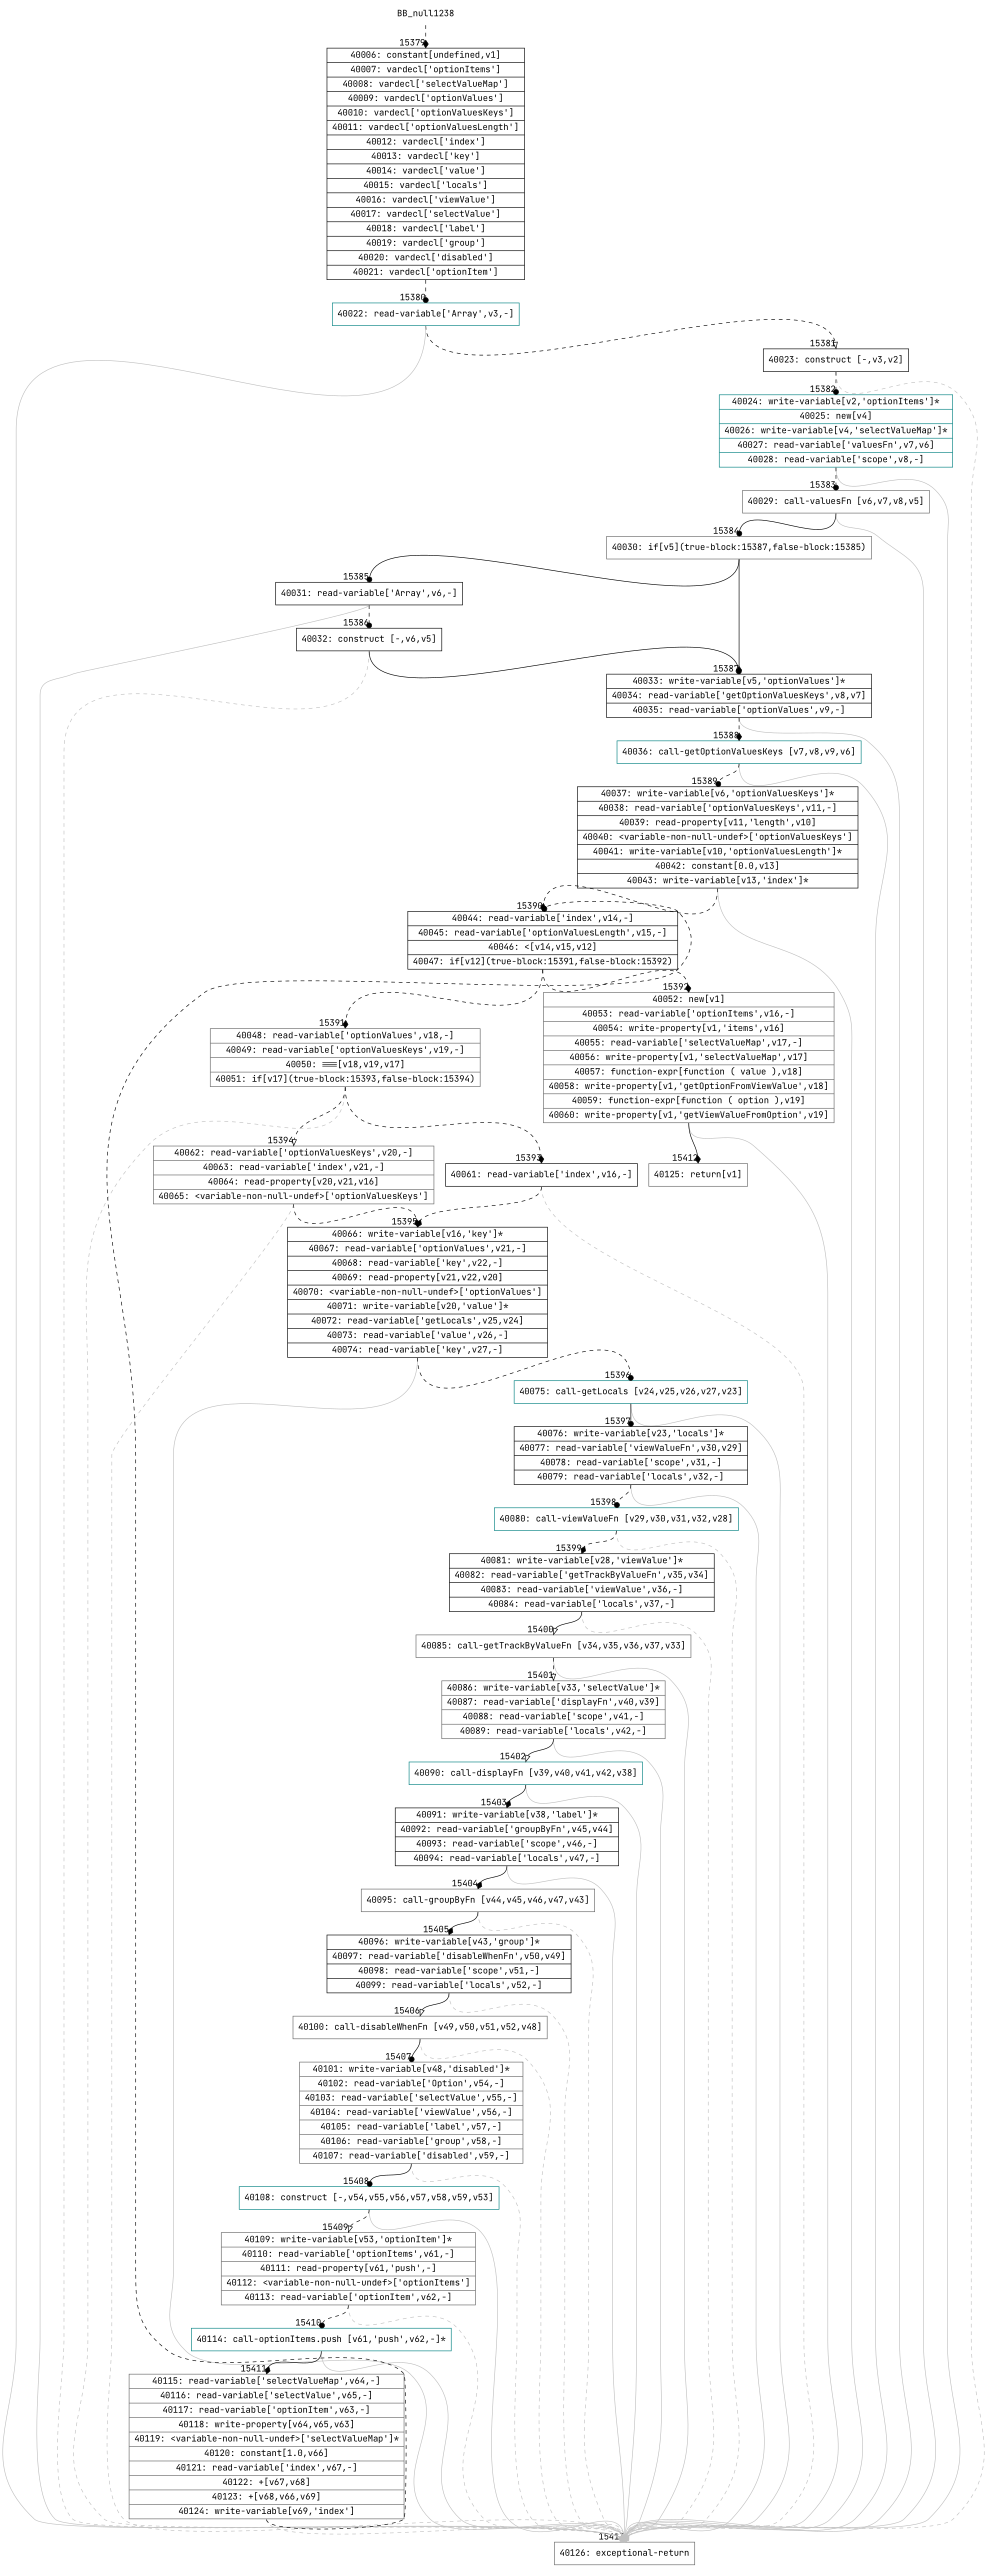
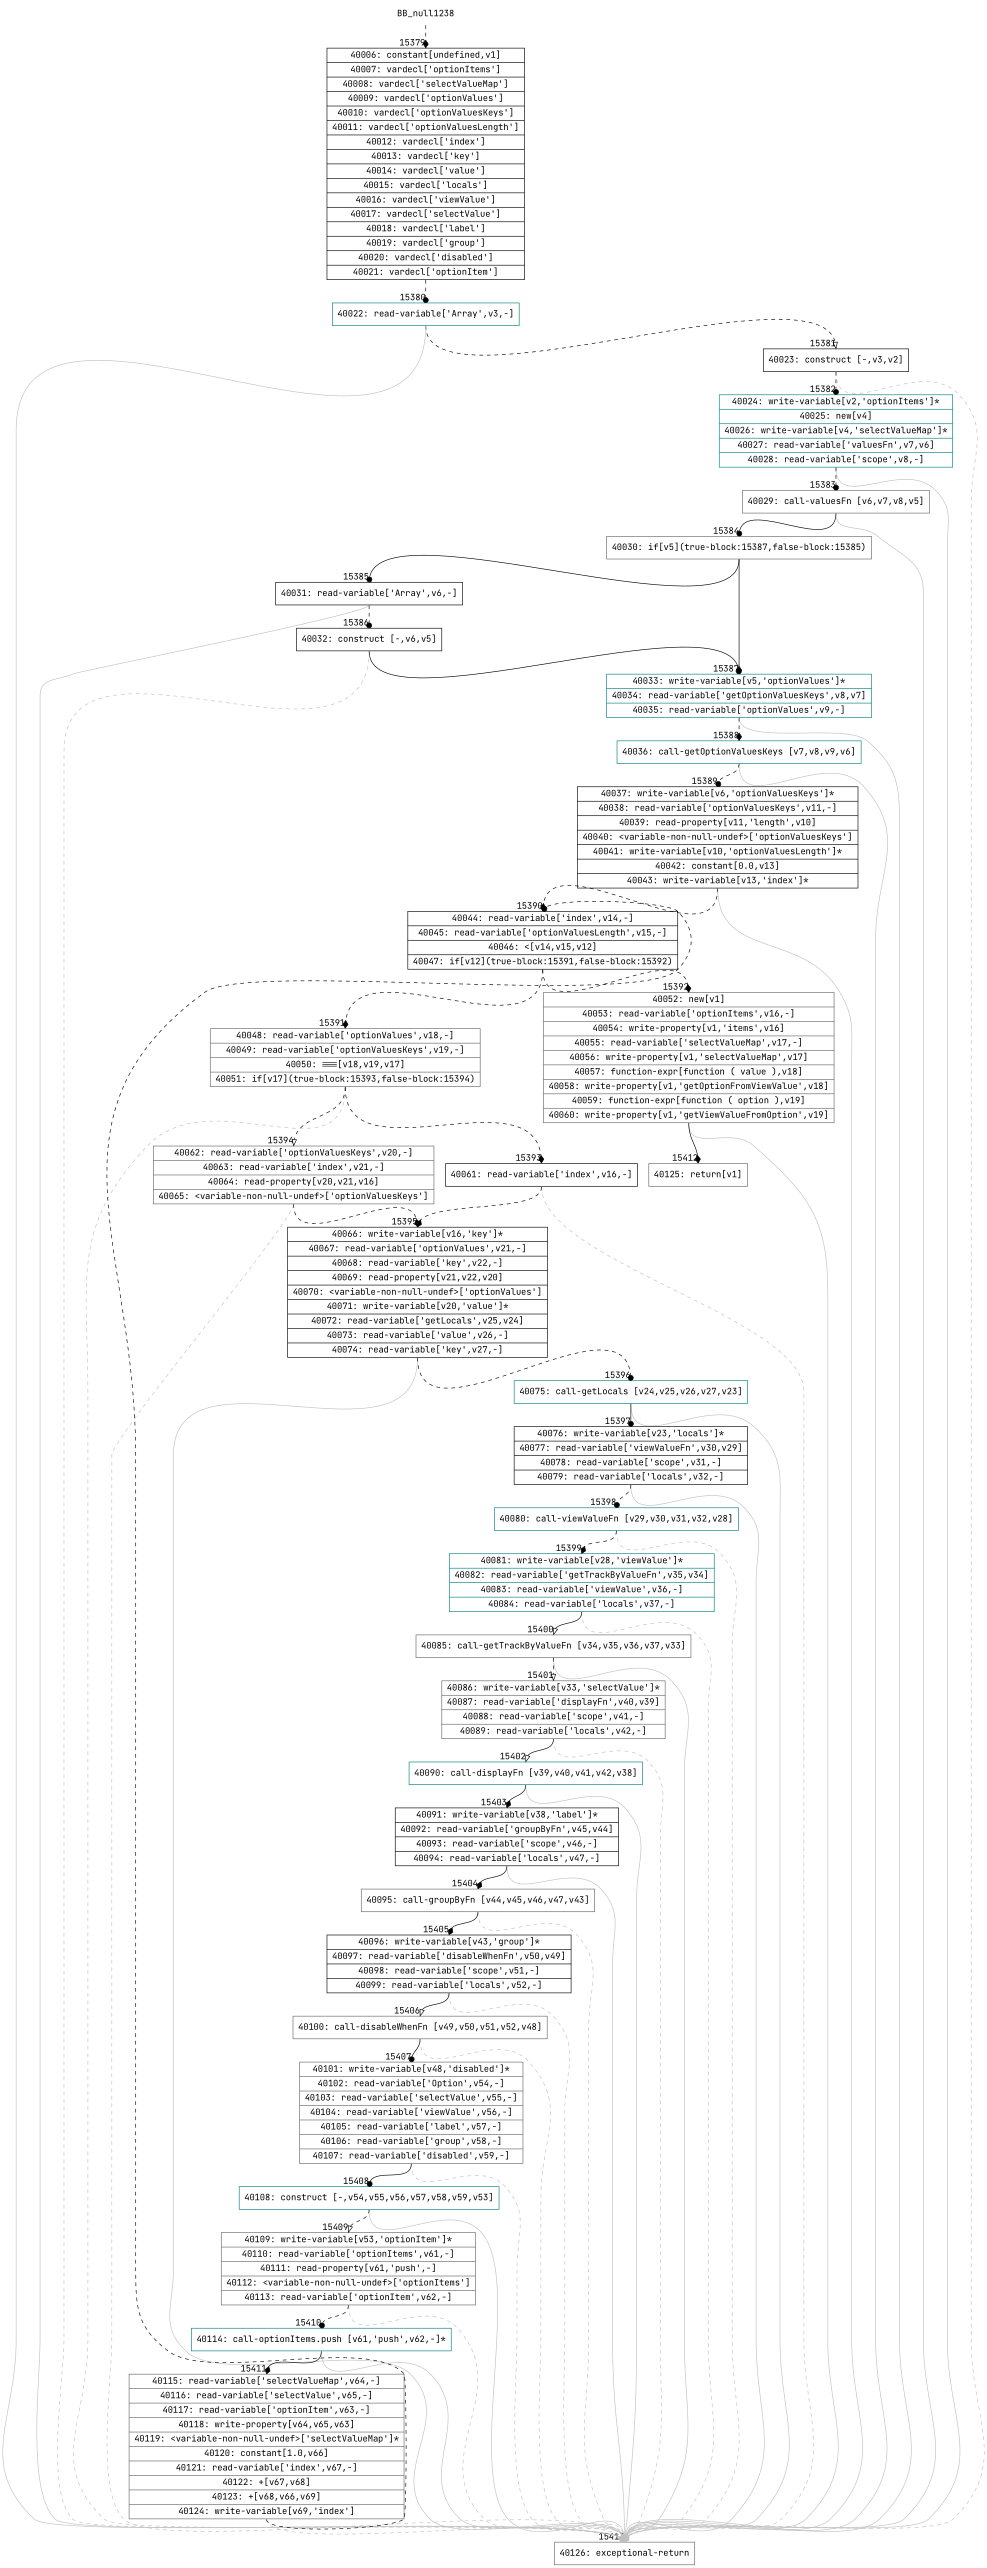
  digraph {
    fontname="JetBrains Mono"
    rankdir=TD
    node [color=gray40 fontname="JetBrains Mono" shape=record]
    edge [arrowhead=diamond fontname="JetBrains Mono" headport=n style=dashed tailport=s]
    n1 [label=BB_null1238 shape=none]
    n2 [color=black label="{40006: constant[undefined,v1]|40007: vardecl['optionItems']|40008: vardecl['selectValueMap']|40009: vardecl['optionValues']|40010: vardecl['optionValuesKeys']|40011: vardecl['optionValuesLength']|40012: vardecl['index']|40013: vardecl['key']|40014: vardecl['value']|40015: vardecl['locals']|40016: vardecl['viewValue']|40017: vardecl['selectValue']|40018: vardecl['label']|40019: vardecl['group']|40020: vardecl['disabled']|40021: vardecl['optionItem']}"]
    n3 [color=teal label="{40022: read-variable['Array',v3,-]}"]
    n4 [color=black label="{40023: construct [-,v3,v2]}"]
    n5 [label="{40126: exceptional-return}"]
    n6 [color=teal label="{40024: write-variable[v2,'optionItems']*|40025: new[v4]|40026: write-variable[v4,'selectValueMap']*|40027: read-variable['valuesFn',v7,v6]|40028: read-variable['scope',v8,-]}"]
    n7 [label="{40029: call-valuesFn [v6,v7,v8,v5]}"]
    n8 [label="{40030: if[v5](true-block:15387,false-block:15385)}"]
-   n9 [color=black label="{40033: write-variable[v5,'optionValues']*|40034: read-variable['getOptionValuesKeys',v8,v7]|40035: read-variable['optionValues',v9,-]}"]
+   n9 [color=teal label="{40033: write-variable[v5,'optionValues']*|40034: read-variable['getOptionValuesKeys',v8,v7]|40035: read-variable['optionValues',v9,-]}"]
    n10 [color=black label="{40031: read-variable['Array',v6,-]}"]
    n11 [color=teal label="{40036: call-getOptionValuesKeys [v7,v8,v9,v6]}"]
    n12 [color=black label="{40032: construct [-,v6,v5]}"]
    n13 [color=black label="{40037: write-variable[v6,'optionValuesKeys']*|40038: read-variable['optionValuesKeys',v11,-]|40039: read-property[v11,'length',v10]|40040: \<variable-non-null-undef\>['optionValuesKeys']|40041: write-variable[v10,'optionValuesLength']*|40042: constant[0.0,v13]|40043: write-variable[v13,'index']*}"]
    n14 [color=black label="{40044: read-variable['index',v14,-]|40045: read-variable['optionValuesLength',v15,-]|40046: \<[v14,v15,v12]|40047: if[v12](true-block:15391,false-block:15392)}"]
    n15 [label="{40048: read-variable['optionValues',v18,-]|40049: read-variable['optionValuesKeys',v19,-]|40050: ===[v18,v19,v17]|40051: if[v17](true-block:15393,false-block:15394)}"]
    n16 [label="{40052: new[v1]|40053: read-variable['optionItems',v16,-]|40054: write-property[v1,'items',v16]|40055: read-variable['selectValueMap',v17,-]|40056: write-property[v1,'selectValueMap',v17]|40057: function-expr[function ( value ),v18]|40058: write-property[v1,'getOptionFromViewValue',v18]|40059: function-expr[function ( option ),v19]|40060: write-property[v1,'getViewValueFromOption',v19]}"]
    n17 [color=black label="{40061: read-variable['index',v16,-]}"]
    n18 [label="{40062: read-variable['optionValuesKeys',v20,-]|40063: read-variable['index',v21,-]|40064: read-property[v20,v21,v16]|40065: \<variable-non-null-undef\>['optionValuesKeys']}"]
    n19 [label="{40125: return[v1]}"]
    n20 [color=black label="{40066: write-variable[v16,'key']*|40067: read-variable['optionValues',v21,-]|40068: read-variable['key',v22,-]|40069: read-property[v21,v22,v20]|40070: \<variable-non-null-undef\>['optionValues']|40071: write-variable[v20,'value']*|40072: read-variable['getLocals',v25,v24]|40073: read-variable['value',v26,-]|40074: read-variable['key',v27,-]}"]
    n21 [color=teal label="{40075: call-getLocals [v24,v25,v26,v27,v23]}"]
    n22 [color=black label="{40076: write-variable[v23,'locals']*|40077: read-variable['viewValueFn',v30,v29]|40078: read-variable['scope',v31,-]|40079: read-variable['locals',v32,-]}"]
    n23 [color=teal label="{40080: call-viewValueFn [v29,v30,v31,v32,v28]}"]
-   n24 [color=black label="{40081: write-variable[v28,'viewValue']*|40082: read-variable['getTrackByValueFn',v35,v34]|40083: read-variable['viewValue',v36,-]|40084: read-variable['locals',v37,-]}"]
+   n24 [color=teal label="{40081: write-variable[v28,'viewValue']*|40082: read-variable['getTrackByValueFn',v35,v34]|40083: read-variable['viewValue',v36,-]|40084: read-variable['locals',v37,-]}"]
    n25 [label="{40085: call-getTrackByValueFn [v34,v35,v36,v37,v33]}"]
    n26 [label="{40086: write-variable[v33,'selectValue']*|40087: read-variable['displayFn',v40,v39]|40088: read-variable['scope',v41,-]|40089: read-variable['locals',v42,-]}"]
    n27 [color=teal label="{40090: call-displayFn [v39,v40,v41,v42,v38]}"]
    n28 [color=black label="{40091: write-variable[v38,'label']*|40092: read-variable['groupByFn',v45,v44]|40093: read-variable['scope',v46,-]|40094: read-variable['locals',v47,-]}"]
    n29 [label="{40095: call-groupByFn [v44,v45,v46,v47,v43]}"]
    n30 [color=black label="{40096: write-variable[v43,'group']*|40097: read-variable['disableWhenFn',v50,v49]|40098: read-variable['scope',v51,-]|40099: read-variable['locals',v52,-]}"]
    n31 [label="{40100: call-disableWhenFn [v49,v50,v51,v52,v48]}"]
    n32 [label="{40101: write-variable[v48,'disabled']*|40102: read-variable['Option',v54,-]|40103: read-variable['selectValue',v55,-]|40104: read-variable['viewValue',v56,-]|40105: read-variable['label',v57,-]|40106: read-variable['group',v58,-]|40107: read-variable['disabled',v59,-]}"]
    n33 [color=teal label="{40108: construct [-,v54,v55,v56,v57,v58,v59,v53]}"]
    n34 [label="{40109: write-variable[v53,'optionItem']*|40110: read-variable['optionItems',v61,-]|40111: read-property[v61,'push',-]|40112: \<variable-non-null-undef\>['optionItems']|40113: read-variable['optionItem',v62,-]}"]
    n35 [color=teal label="{40114: call-optionItems.push [v61,'push',v62,-]*}"]
    n36 [label="{40115: read-variable['selectValueMap',v64,-]|40116: read-variable['selectValue',v65,-]|40117: read-variable['optionItem',v63,-]|40118: write-property[v64,v65,v63]|40119: \<variable-non-null-undef\>['selectValueMap']*|40120: constant[1.0,v66]|40121: read-variable['index',v67,-]|40122: +[v67,v68]|40123: +[v68,v66,v69]|40124: write-variable[v69,'index']}"]
    n1 -> n2 [headlabel="    15379"]
    n2 -> n3 [arrowhead=dot headlabel="      15380"]
    n3 -> n4 [arrowhead=onormal headlabel="      15381"]
    n3 -> n5 [arrowhead=onormal color=gray headlabel="      15413" style=solid]
    n4 -> n5 [color=gray]
    n4 -> n6 [arrowhead=dot headlabel="      15382"]
    n6 -> n5 [color=gray style=solid]
    n6 -> n7 [arrowhead=dot headlabel="      15383"]
    n7 -> n5 [color=gray style=solid]
    n7 -> n8 [arrowhead=dot headlabel="      15384" style=solid]
    n8 -> n9 [headlabel="      15387" style=solid]
    n8 -> n10 [arrowhead=dot headlabel="      15385" style=solid]
    n9 -> n5 [arrowhead=dot color=gray style=solid]
    n9 -> n11 [headlabel="      15388"]
    n10 -> n5 [arrowhead=onormal color=gray style=solid]
    n10 -> n12 [arrowhead=dot headlabel="      15386"]
    n11 -> n5 [color=gray style=solid]
    n11 -> n13 [arrowhead=dot headlabel="      15389"]
    n12 -> n5 [color=gray]
    n12 -> n9 [arrowhead=dot style=solid]
    n13 -> n5 [color=gray style=solid]
    n13 -> n14 [headlabel="      15390"]
    n14 -> n15 [headlabel="      15391"]
    n14 -> n16 [headlabel="      15392"]
    n15 -> n5 [arrowhead=dot color=gray]
    n15 -> n17 [headlabel="      15393"]
    n15 -> n18 [arrowhead=onormal headlabel="      15394"]
    n16 -> n5 [arrowhead=onormal color=gray style=solid]
    n16 -> n19 [headlabel="      15412" style=solid]
    n17 -> n5 [arrowhead=dot color=gray]
    n17 -> n20 [headlabel="      15395"]
    n18 -> n5 [arrowhead=dot color=gray]
    n18 -> n20
    n20 -> n5 [arrowhead=dot color=gray style=solid]
    n20 -> n21 [arrowhead=dot headlabel="      15396"]
    n21 -> n5 [arrowhead=onormal color=gray style=solid]
    n21 -> n22 [arrowhead=dot headlabel="      15397" style=solid]
    n22 -> n5 [arrowhead=dot color=gray style=solid]
    n22 -> n23 [arrowhead=dot headlabel="      15398"]
    n23 -> n5 [arrowhead=dot color=gray]
    n23 -> n24 [headlabel="      15399"]
    n24 -> n5 [arrowhead=dot color=gray]
    n24 -> n25 [arrowhead=onormal headlabel="      15400" style=solid]
    n25 -> n5 [arrowhead=dot color=gray style=solid]
    n25 -> n26 [arrowhead=onormal headlabel="      15401"]
-   n26 -> n5 [color=gray style=solid]
+   n26 -> n5 [color=gray]
    n26 -> n27 [arrowhead=onormal headlabel="      15402" style=solid]
    n27 -> n5 [arrowhead=onormal color=gray style=solid]
    n27 -> n28 [headlabel="      15403" style=solid]
    n28 -> n5 [color=gray style=solid]
    n28 -> n29 [headlabel="      15404" style=solid]
    n29 -> n5 [color=gray]
    n29 -> n30 [headlabel="      15405" style=solid]
    n30 -> n5 [arrowhead=onormal color=gray]
    n30 -> n31 [arrowhead=onormal headlabel="      15406" style=solid]
    n31 -> n5 [arrowhead=dot color=gray]
    n31 -> n32 [arrowhead=dot headlabel="      15407" style=solid]
    n32 -> n5 [arrowhead=onormal color=gray]
    n32 -> n33 [arrowhead=dot headlabel="      15408" style=solid]
    n33 -> n5 [arrowhead=onormal color=gray style=solid]
    n33 -> n34 [arrowhead=onormal headlabel="      15409"]
    n34 -> n5 [arrowhead=onormal color=gray]
    n34 -> n35 [arrowhead=dot headlabel="      15410"]
    n35 -> n5 [color=gray style=solid]
    n35 -> n36 [headlabel="      15411" style=solid]
    n36 -> n5 [arrowhead=onormal color=gray]
    n36 -> n14 [arrowhead=dot]
  }
